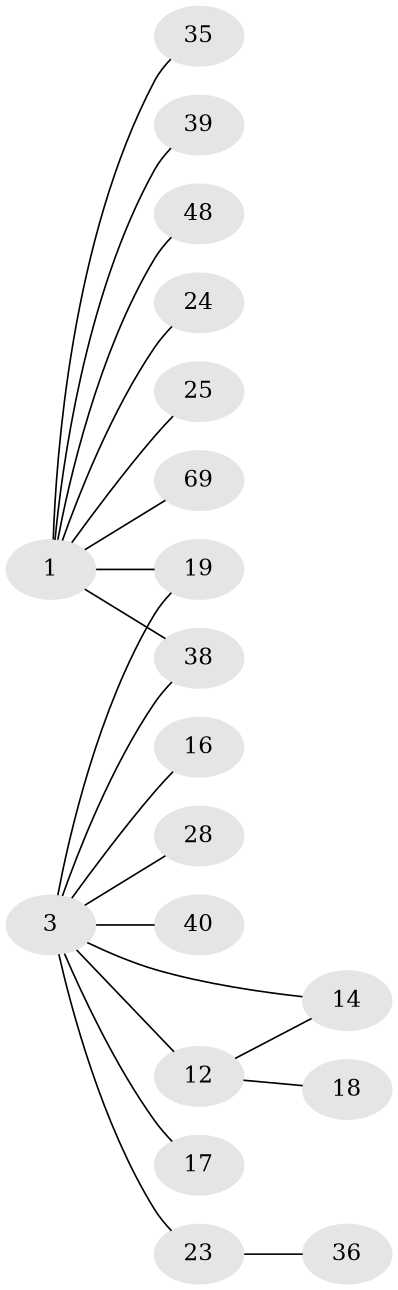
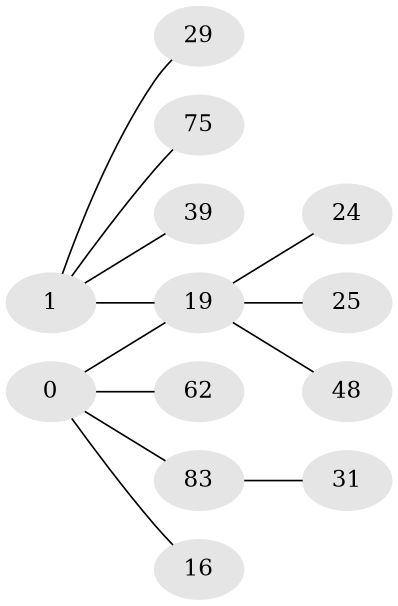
  graph {
    rankdir=LR
    node [color=gray90 style=filled]
    1 [super="+7+2"]
    n2 [label=24]
    25
-   29 [label=69]
-   35
-   38
+   29
+   35 [label=75]
    39
    48
    19
-   3 [super="+5+4"]
-   12 [super="+32"]
-   14 [super="+46+41+30"]
-   17
-   23 [super="+42"]
+   3 [super="+5+4" label=0]
+   12 [super="+32" label=62]
+   23 [super="+42" label=83]
    n15 [label=16]
-   28 [super="+47"]
-   40
-   18 [super="+27"]
-   31 [label=36]
-   1 -- n2
-   1 -- 25
+   31
+   19 -- n2
+   19 -- 25
    1 -- 29
    1 -- 35
-   1 -- 38
    1 -- 39
-   1 -- 48
+   19 -- 48
    1 -- 19 [weight=6]
-   3 -- 38
    3 -- 19 [weight=2]
    3 -- 12
-   3 -- 14
-   3 -- 17 [weight=2]
    3 -- 23
    3 -- n15
-   3 -- 28
-   3 -- 40
-   12 -- 14
-   12 -- 18
    23 -- 31
  }
